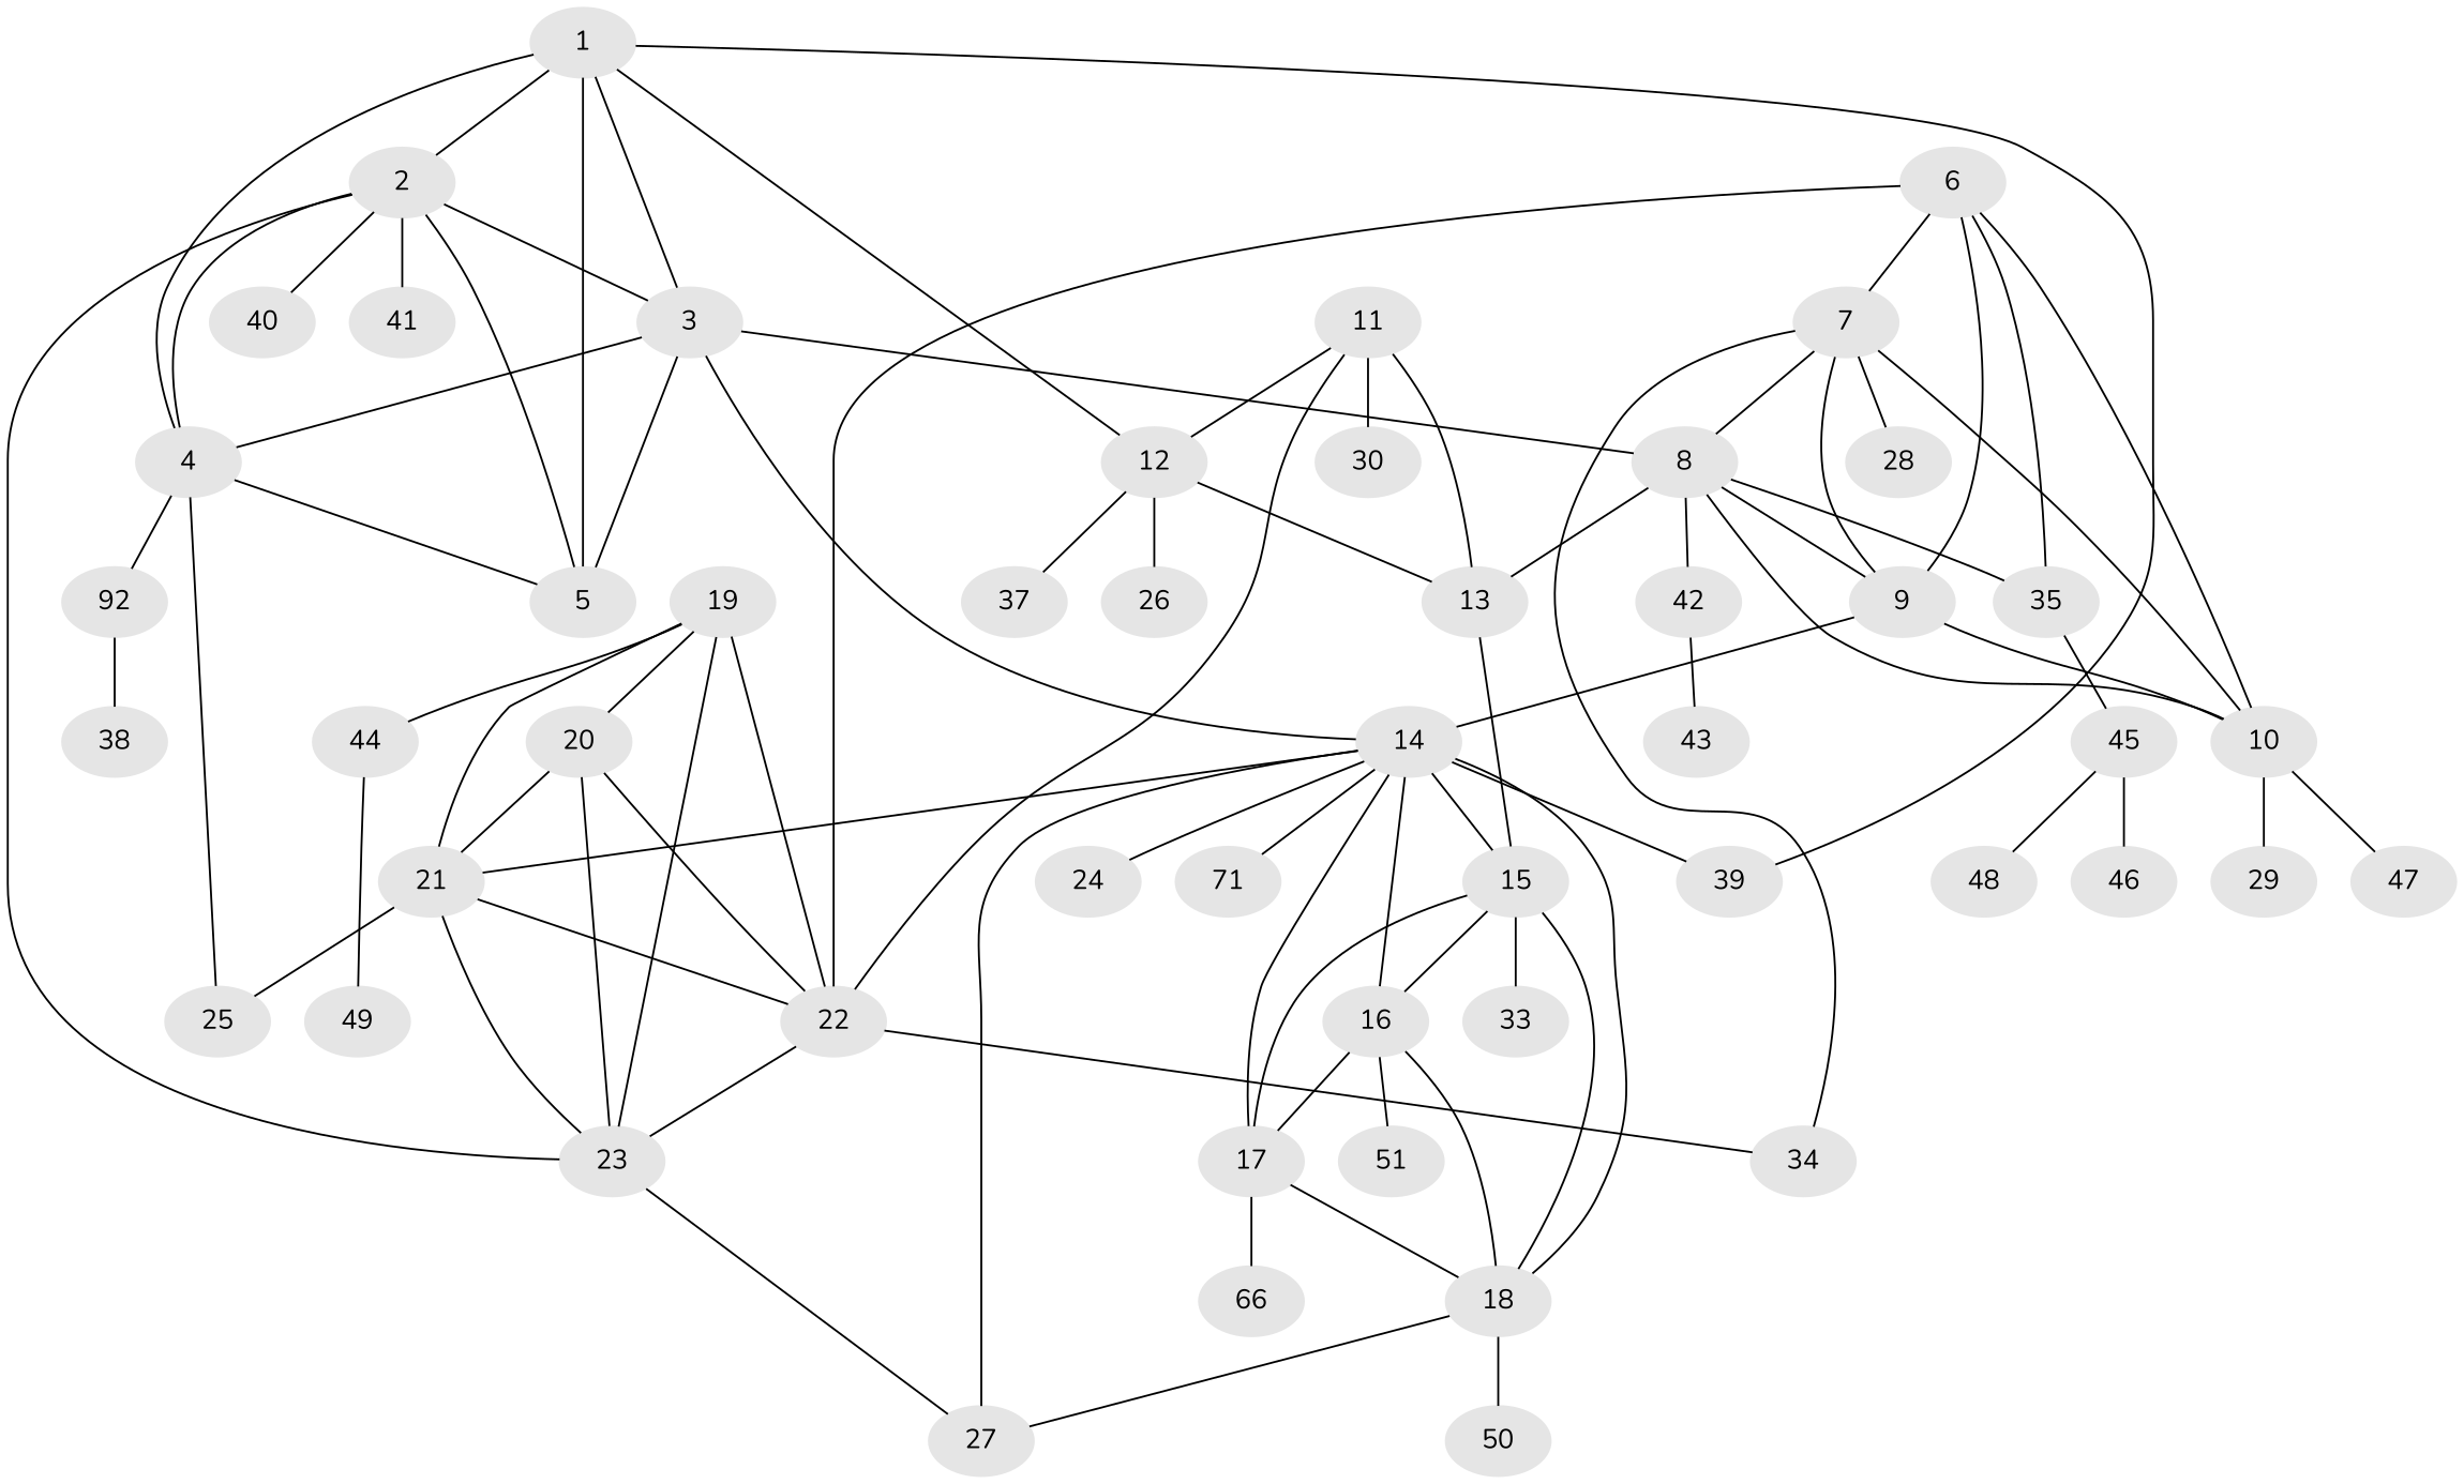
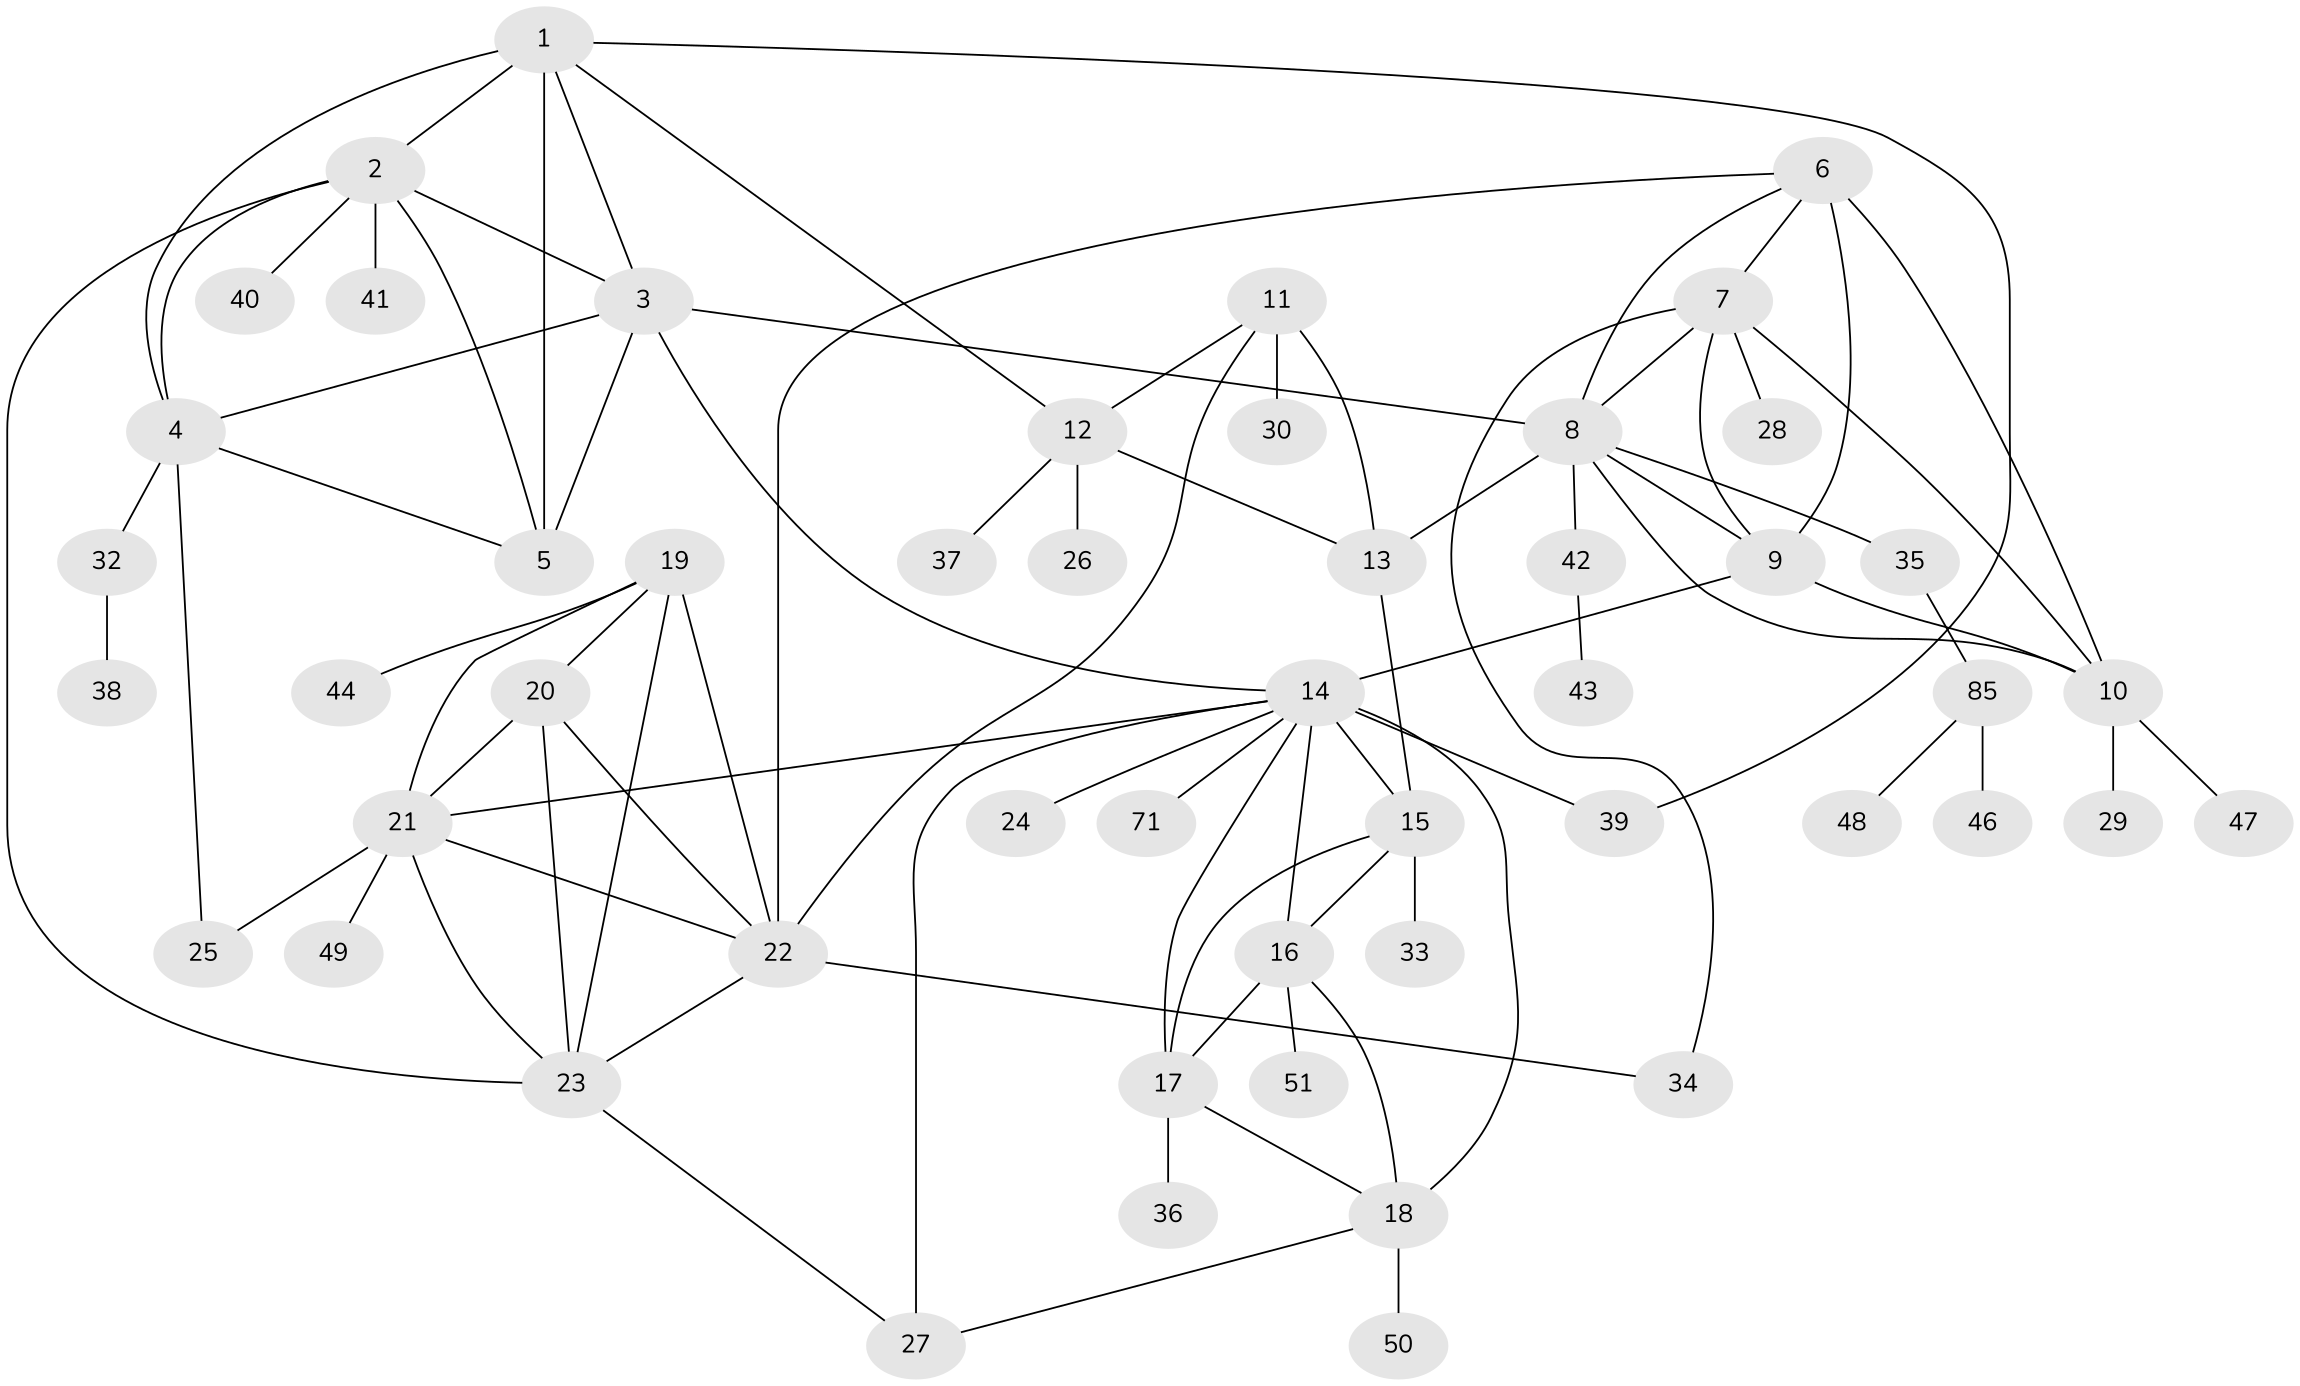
  graph {
    fontname=Nunito
    node [color=gray90 fontname=Nunito style=filled]
    edge [fontname=Nunito weight=1.0]
    1
    2
    3
    4
    5
    12
    39
    23
    40
    41
    8
    14
    25
-   32 [label=92]
+   32
    13
    26
    37
    27
    9
    10
    35
    42
    15
    16
    17
    18
    21
    24
    n29 [label=71]
    38
    6
    7
    22
    28
    34
    29
    47
-   45
+   45 [label=85]
    43
    11
    30
    33
    51
-   36 [label=66]
+   36
    50
    49
    19
    20
    44
    46
    48
    1 -- 2
    1 -- 3
    1 -- 4
    1 -- 5 [weight=6.0]
    1 -- 12
    1 -- 39
    2 -- 3
    2 -- 4
    2 -- 5
    2 -- 23
    2 -- 40
    2 -- 41
    3 -- 4
    3 -- 5
    3 -- 8
    3 -- 14
    4 -- 5
    4 -- 25
    4 -- 32
    12 -- 13 [weight=3.0]
    12 -- 26 [weight=5.0]
    12 -- 37
    23 -- 27
    8 -- 13
    8 -- 9
    8 -- 10
    8 -- 35
    8 -- 42
    14 -- 39 [weight=4.0]
    14 -- 27
    14 -- 15
    14 -- 16
    14 -- 17
    14 -- 18
    14 -- 21
    14 -- 24
    14 -- n29
    32 -- 38
    13 -- 15
    9 -- 14
    9 -- 10
    10 -- 29
    10 -- 47
    35 -- 45
    42 -- 43
    15 -- 16
    15 -- 17
-   15 -- 18
    15 -- 33 [weight=2.0]
    16 -- 17
    16 -- 18
    16 -- 51
    17 -- 18
    17 -- 36
    18 -- 27
    18 -- 50
    21 -- 23
    21 -- 25
    21 -- 22
-   44 -- 49
-   6 -- 35 [weight=2.0]
+   21 -- 49
+   6 -- 8 [weight=2.0]
    6 -- 9
    6 -- 10
    6 -- 7
    6 -- 22
    7 -- 8
    7 -- 9
    7 -- 10
    7 -- 28
    7 -- 34
    22 -- 23
    22 -- 34 [weight=3.0]
    45 -- 46
    45 -- 48
    11 -- 12
    11 -- 13 [weight=3.0]
    11 -- 22
    11 -- 30 [weight=2.0]
    19 -- 23
    19 -- 21
    19 -- 22
    19 -- 20
    19 -- 44 [weight=2.0]
    20 -- 23
    20 -- 21
    20 -- 22
  }
